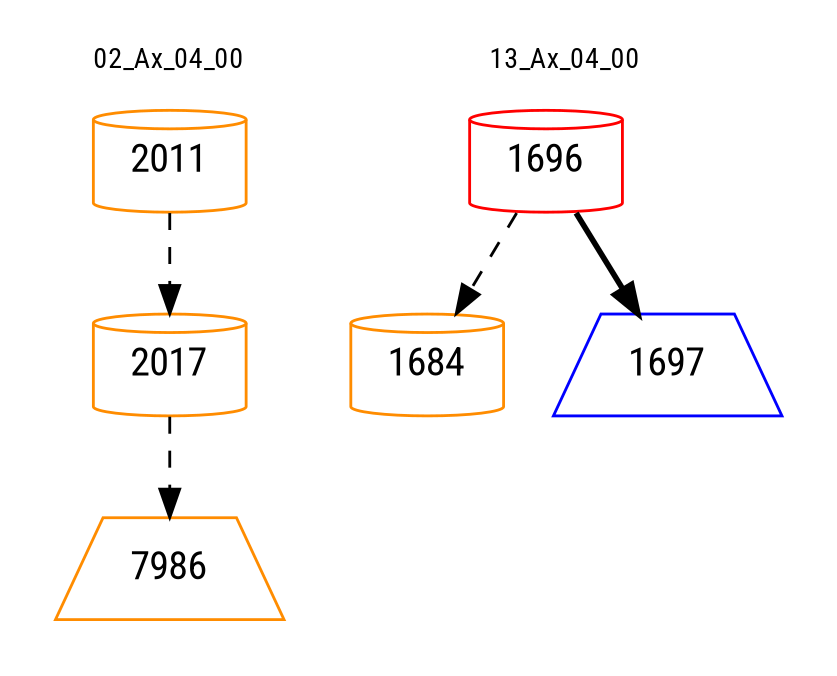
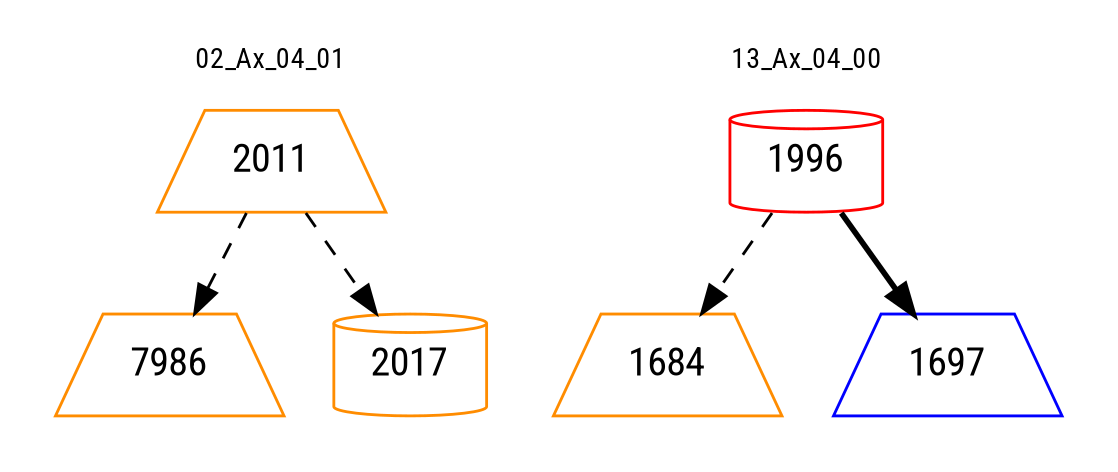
  digraph {
    fontname="Roboto Condensed"
    node [color=darkorange fontname="Roboto Condensed" shape=trapezium]
    edge [color=black fontname="Roboto Condensed" style=dashed]
-   n1 [label=2011 shape=cylinder]
+   n1 [label=2011]
    n2 [label=7986]
    n3 [label=2017 shape=cylinder]
-   n4 [color=red label=1696 shape=cylinder]
-   n5 [label=1684 shape=cylinder]
+   n4 [color=red label=1996 shape=cylinder]
+   n5 [label=1684]
    n6 [color=blue label=1697]
    subgraph cluster_1 {
      color=white
      fontsize=10
-     label="02_Ax_04_00"
+     label="02_Ax_04_01"
      n1
      n2
      n3
    }
    subgraph cluster_2 {
      color=white
      fontsize=10
      label="13_Ax_04_00"
      n4
      n5
      n6
    }
-   n3 -> n2
+   n1 -> n2
    n1 -> n3
    n4 -> n5
    n4 -> n6 [style=bold]
  }
